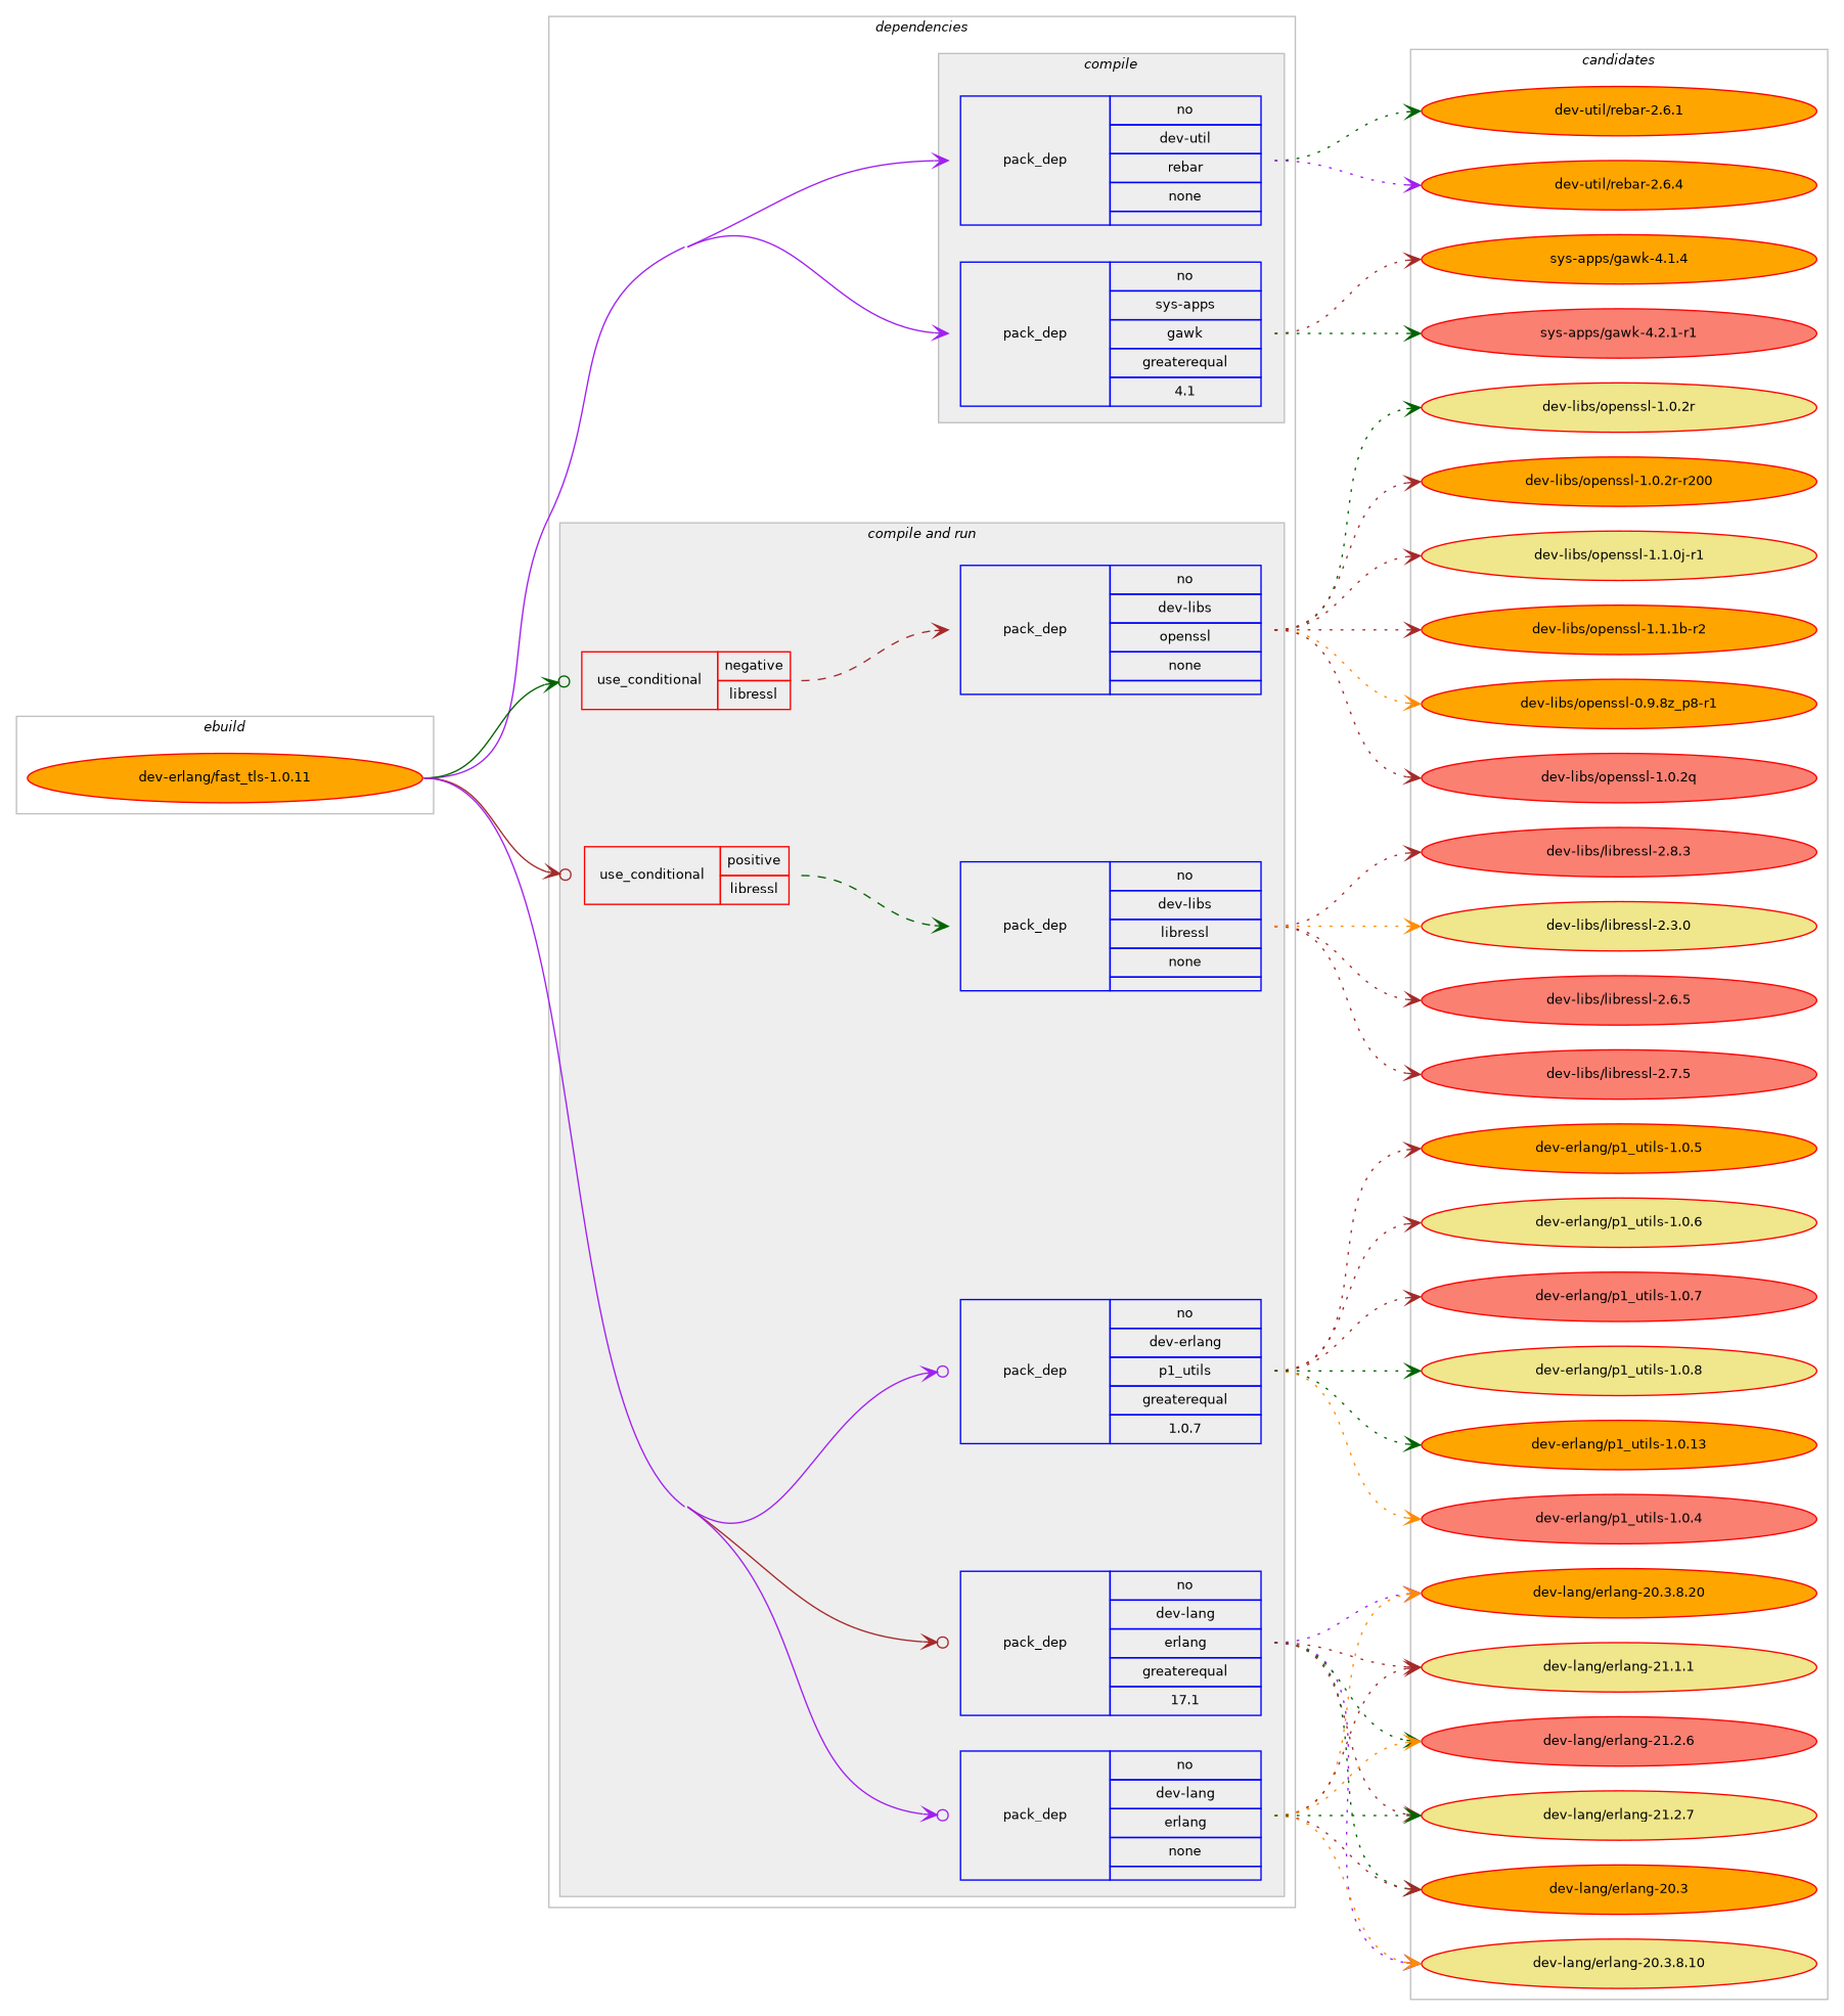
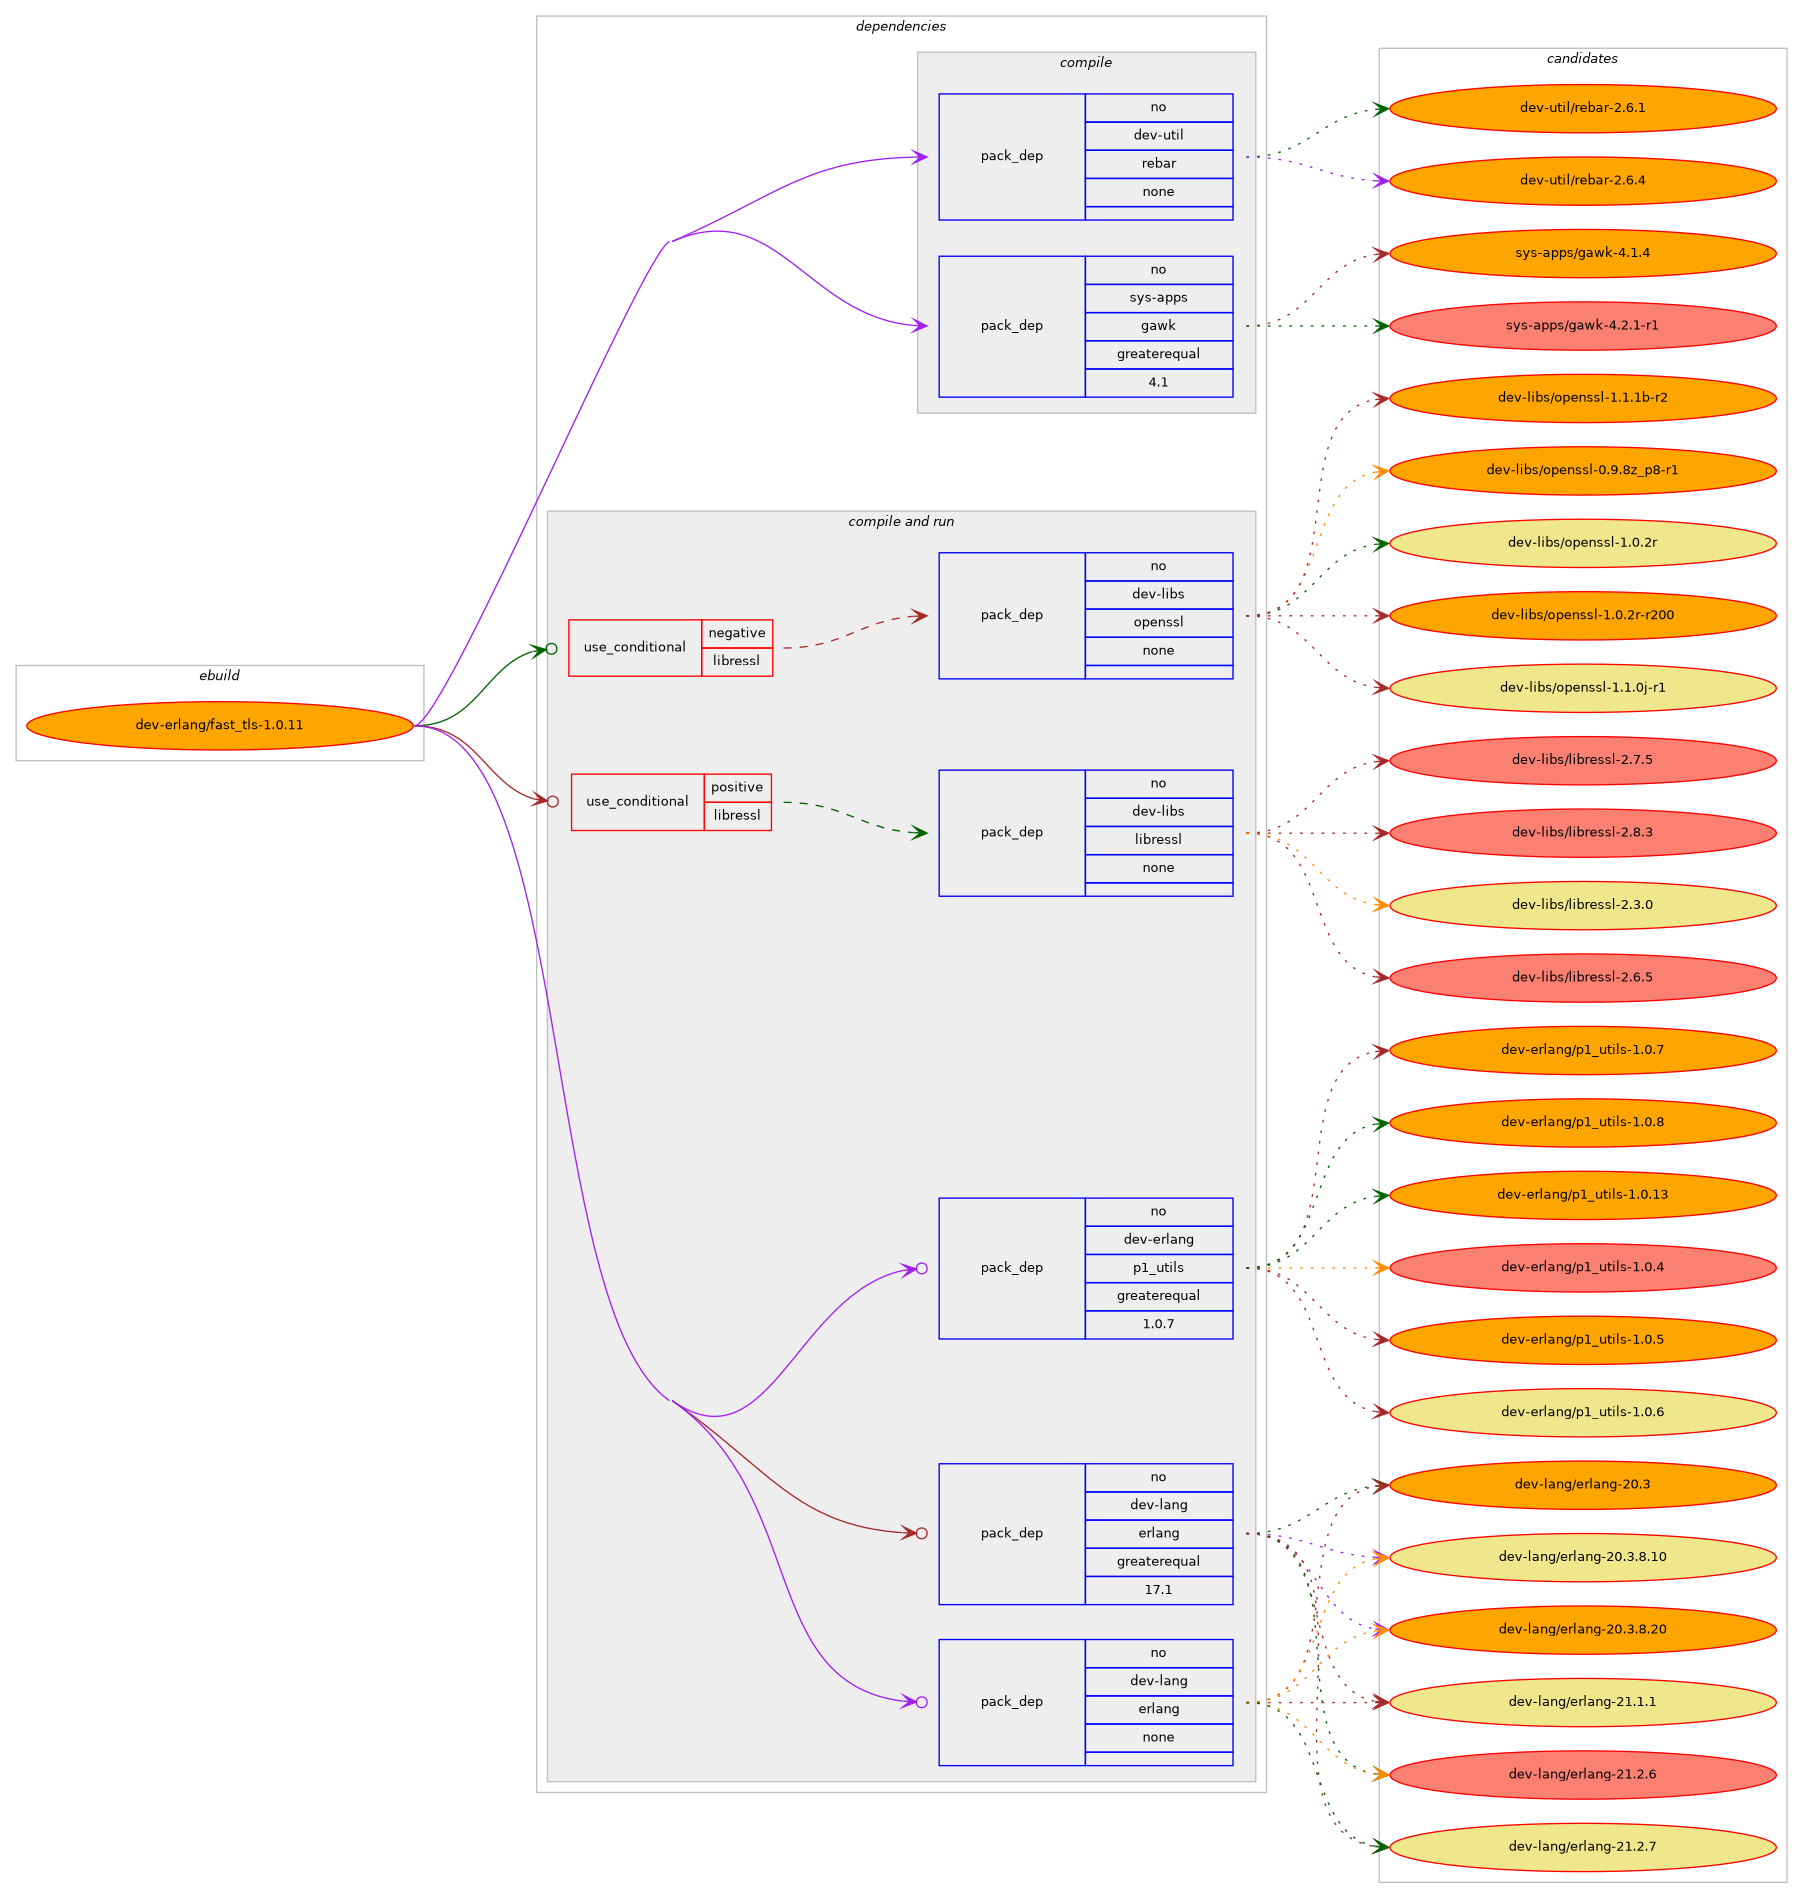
  digraph {
    compound=true
    concentrate=true
    fontname=Helvetica
    fontsize=10
    newrank=true
    rankdir=LR
    ranksep=1.5
    node [color=red fillcolor=orange fontname=Helvetica fontsize=10 style=filled]
    edge [arrowhead=vee color=brown headport=w style=dotted tailport=e weight=100]
    n1 [label="dev-erlang/fast_tls-1.0.11" width=4]
    n2 [color=blue label=<<TABLE BORDER="0" CELLBORDER="1" CELLSPACING="0" CELLPADDING="4" WIDTH="220"><TR><TD ROWSPAN="6" CELLPADDING="30">pack_dep</TD></TR><TR><TD WIDTH="110">no</TD></TR><TR><TD>dev-util</TD></TR><TR><TD>rebar</TD></TR><TR><TD>none</TD></TR><TR><TD></TD></TR></TABLE>> shape=none fillcolor="" style=""]
    n3 [color=blue label=<<TABLE BORDER="0" CELLBORDER="1" CELLSPACING="0" CELLPADDING="4" WIDTH="220"><TR><TD ROWSPAN="6" CELLPADDING="30">pack_dep</TD></TR><TR><TD WIDTH="110">no</TD></TR><TR><TD>sys-apps</TD></TR><TR><TD>gawk</TD></TR><TR><TD>greaterequal</TD></TR><TR><TD>4.1</TD></TR></TABLE>> shape=none fillcolor="" style=""]
    n4 [color=blue label=<<TABLE BORDER="0" CELLBORDER="1" CELLSPACING="0" CELLPADDING="4" WIDTH="220"><TR><TD ROWSPAN="6" CELLPADDING="30">pack_dep</TD></TR><TR><TD WIDTH="110">no</TD></TR><TR><TD>dev-libs</TD></TR><TR><TD>openssl</TD></TR><TR><TD>none</TD></TR><TR><TD></TD></TR></TABLE>> shape=none fillcolor="" style=""]
    n5 [label=<<TABLE BORDER="0" CELLBORDER="1" CELLSPACING="0" CELLPADDING="4"><TR><TD ROWSPAN="3" CELLPADDING="10">use_conditional</TD></TR><TR><TD>negative</TD></TR><TR><TD>libressl</TD></TR></TABLE>> shape=none fillcolor="" style=""]
    n6 [color=blue label=<<TABLE BORDER="0" CELLBORDER="1" CELLSPACING="0" CELLPADDING="4" WIDTH="220"><TR><TD ROWSPAN="6" CELLPADDING="30">pack_dep</TD></TR><TR><TD WIDTH="110">no</TD></TR><TR><TD>dev-libs</TD></TR><TR><TD>libressl</TD></TR><TR><TD>none</TD></TR><TR><TD></TD></TR></TABLE>> shape=none fillcolor="" style=""]
    n7 [label=<<TABLE BORDER="0" CELLBORDER="1" CELLSPACING="0" CELLPADDING="4"><TR><TD ROWSPAN="3" CELLPADDING="10">use_conditional</TD></TR><TR><TD>positive</TD></TR><TR><TD>libressl</TD></TR></TABLE>> shape=none fillcolor="" style=""]
    n8 [color=blue label=<<TABLE BORDER="0" CELLBORDER="1" CELLSPACING="0" CELLPADDING="4" WIDTH="220"><TR><TD ROWSPAN="6" CELLPADDING="30">pack_dep</TD></TR><TR><TD WIDTH="110">no</TD></TR><TR><TD>dev-erlang</TD></TR><TR><TD>p1_utils</TD></TR><TR><TD>greaterequal</TD></TR><TR><TD>1.0.7</TD></TR></TABLE>> shape=none fillcolor="" style=""]
    n9 [color=blue label=<<TABLE BORDER="0" CELLBORDER="1" CELLSPACING="0" CELLPADDING="4" WIDTH="220"><TR><TD ROWSPAN="6" CELLPADDING="30">pack_dep</TD></TR><TR><TD WIDTH="110">no</TD></TR><TR><TD>dev-lang</TD></TR><TR><TD>erlang</TD></TR><TR><TD>greaterequal</TD></TR><TR><TD>17.1</TD></TR></TABLE>> shape=none fillcolor="" style=""]
    n10 [color=blue label=<<TABLE BORDER="0" CELLBORDER="1" CELLSPACING="0" CELLPADDING="4" WIDTH="220"><TR><TD ROWSPAN="6" CELLPADDING="30">pack_dep</TD></TR><TR><TD WIDTH="110">no</TD></TR><TR><TD>dev-lang</TD></TR><TR><TD>erlang</TD></TR><TR><TD>none</TD></TR><TR><TD></TD></TR></TABLE>> shape=none fillcolor="" style=""]
    n11 [label="dev-util/rebar-2.6.1" width=4]
    n12 [label="dev-util/rebar-2.6.4" width=4]
    n13 [label="sys-apps/gawk-4.1.4" width=4]
    n14 [fillcolor=salmon label="sys-apps/gawk-4.2.1-r1" width=4]
    n15 [label="dev-libs/openssl-0.9.8z_p8-r1" width=4]
-   n16 [fillcolor=salmon label="dev-libs/openssl-1.0.2q" width=4]
    n17 [fillcolor=khaki label="dev-libs/openssl-1.0.2r" width=4]
    n18 [label="dev-libs/openssl-1.0.2r-r200" width=4]
    n19 [fillcolor=khaki label="dev-libs/openssl-1.1.0j-r1" width=4]
    n20 [label="dev-libs/openssl-1.1.1b-r2" width=4]
    n21 [fillcolor=salmon label="dev-libs/libressl-2.6.5" width=4]
    n22 [fillcolor=salmon label="dev-libs/libressl-2.7.5" width=4]
    n23 [fillcolor=salmon label="dev-libs/libressl-2.8.3" width=4]
    n24 [fillcolor=khaki label="dev-libs/libressl-2.3.0" width=4]
    n25 [label="dev-erlang/p1_utils-1.0.13" width=4]
    n26 [fillcolor=salmon label="dev-erlang/p1_utils-1.0.4" width=4]
    n27 [label="dev-erlang/p1_utils-1.0.5" width=4]
    n28 [fillcolor=khaki label="dev-erlang/p1_utils-1.0.6" width=4]
-   n29 [fillcolor=salmon label="dev-erlang/p1_utils-1.0.7" width=4]
-   n30 [fillcolor=khaki label="dev-erlang/p1_utils-1.0.8" width=4]
+   n29 [label="dev-erlang/p1_utils-1.0.7" width=4]
+   n30 [label="dev-erlang/p1_utils-1.0.8" width=4]
    n31 [label="dev-lang/erlang-20.3" width=4]
    n32 [fillcolor=khaki label="dev-lang/erlang-20.3.8.10" width=4]
    n33 [label="dev-lang/erlang-20.3.8.20" width=4]
    n34 [fillcolor=khaki label="dev-lang/erlang-21.1.1" width=4]
    n35 [fillcolor=salmon label="dev-lang/erlang-21.2.6" width=4]
    n36 [fillcolor=khaki label="dev-lang/erlang-21.2.7" width=4]
    subgraph cluster_1 {
      color=gray
      label=<<i>ebuild</i>>
      rank=same
      n1
    }
    subgraph cluster_2 {
      color=gray
      label=<<i>dependencies</i>>
      subgraph cluster_3 {
        color=gray
        fillcolor="#eeeeee"
        label=<<i>compile</i>>
        style=filled
        subgraph sub_4 {
          color=gray
          fillcolor="#eeeeee"
          label=<<i>compile</i>>
          style=filled
          n2
        }
        subgraph sub_5 {
          color=gray
          fillcolor="#eeeeee"
          label=<<i>compile</i>>
          style=filled
          n3
        }
      }
      subgraph cluster_6 {
        color=gray
        fillcolor="#eeeeee"
        label=<<i>compile and run</i>>
        style=filled
        subgraph sub_7 {
          color=gray
          fillcolor="#eeeeee"
          label=<<i>compile and run</i>>
          style=filled
          n5
          subgraph sub_8 {
            color=gray
            fillcolor="#eeeeee"
            label=<<i>compile and run</i>>
            style=filled
            n4
          }
        }
        subgraph sub_9 {
          color=gray
          fillcolor="#eeeeee"
          label=<<i>compile and run</i>>
          style=filled
          n7
          subgraph sub_10 {
            color=gray
            fillcolor="#eeeeee"
            label=<<i>compile and run</i>>
            style=filled
            n6
          }
        }
        subgraph sub_11 {
          color=gray
          fillcolor="#eeeeee"
          label=<<i>compile and run</i>>
          style=filled
          n8
        }
        subgraph sub_12 {
          color=gray
          fillcolor="#eeeeee"
          label=<<i>compile and run</i>>
          style=filled
          n9
        }
        subgraph sub_13 {
          color=gray
          fillcolor="#eeeeee"
          label=<<i>compile and run</i>>
          style=filled
          n10
        }
      }
      subgraph cluster_14 {
        color=gray
        fillcolor="#eeeeee"
        label=<<i>run</i>>
        style=filled
      }
    }
    subgraph cluster_15 {
      color=gray
      label=<<i>candidates</i>>
      rank=same
      subgraph sub_16 {
        color=black
        label=<<i>candidates</i>>
        nodesep=1
        rank=same
        n11
        n12
      }
      subgraph sub_17 {
        color=black
        label=<<i>candidates</i>>
        nodesep=1
        rank=same
        n13
        n14
      }
      subgraph sub_18 {
        color=black
        label=<<i>candidates</i>>
        nodesep=1
        rank=same
        n15
-       n16
        n17
        n18
        n19
        n20
      }
      subgraph sub_19 {
        color=black
        label=<<i>candidates</i>>
        nodesep=1
        rank=same
        n21
        n22
        n23
        n24
      }
      subgraph sub_20 {
        color=black
        label=<<i>candidates</i>>
        nodesep=1
        rank=same
        n25
        n26
        n27
        n28
        n29
        n30
      }
      subgraph sub_21 {
        color=black
        label=<<i>candidates</i>>
        nodesep=1
        rank=same
        n31
        n32
        n33
        n34
        n35
        n36
      }
      subgraph sub_22 {
        color=black
        label=<<i>candidates</i>>
        nodesep=1
        rank=same
        n31
        n32
        n33
        n34
        n35
        n36
      }
    }
    n1 -> n2 [color=purple style=solid weight=20]
    n1 -> n3 [color=purple style=solid weight=20]
    n1 -> n5 [arrowhead=odotvee color=darkgreen style=solid weight=20]
    n1 -> n7 [arrowhead=odotvee style=solid weight=20]
    n1 -> n8 [arrowhead=odotvee color=purple style=solid weight=20]
    n1 -> n9 [arrowhead=odotvee style=solid weight=20]
    n1 -> n10 [arrowhead=odotvee color=purple style=solid weight=20]
    n2 -> n11 [color=darkgreen]
    n2 -> n12 [color=purple]
    n3 -> n13
    n3 -> n14 [color=darkgreen]
    n4 -> n15 [color=darkorange]
-   n4 -> n16
    n4 -> n17 [color=darkgreen]
    n4 -> n18
    n4 -> n19
    n4 -> n20
    n5 -> n4 [style=dashed weight=20]
    n6 -> n21
    n6 -> n22
    n6 -> n23
    n6 -> n24 [color=darkorange]
    n7 -> n6 [color=darkgreen style=dashed weight=20]
    n8 -> n25 [color=darkgreen]
    n8 -> n26 [color=darkorange]
    n8 -> n27
    n8 -> n28
    n8 -> n29
    n8 -> n30 [color=darkgreen]
    n9 -> n31 [color=darkgreen]
    n9 -> n32 [color=purple]
    n9 -> n33 [color=purple]
    n9 -> n34
    n9 -> n35 [color=darkgreen]
    n9 -> n36
    n10 -> n31
    n10 -> n32 [color=darkorange]
    n10 -> n33 [color=darkorange]
    n10 -> n34
    n10 -> n35 [color=darkorange]
    n10 -> n36 [color=darkgreen]
  }
